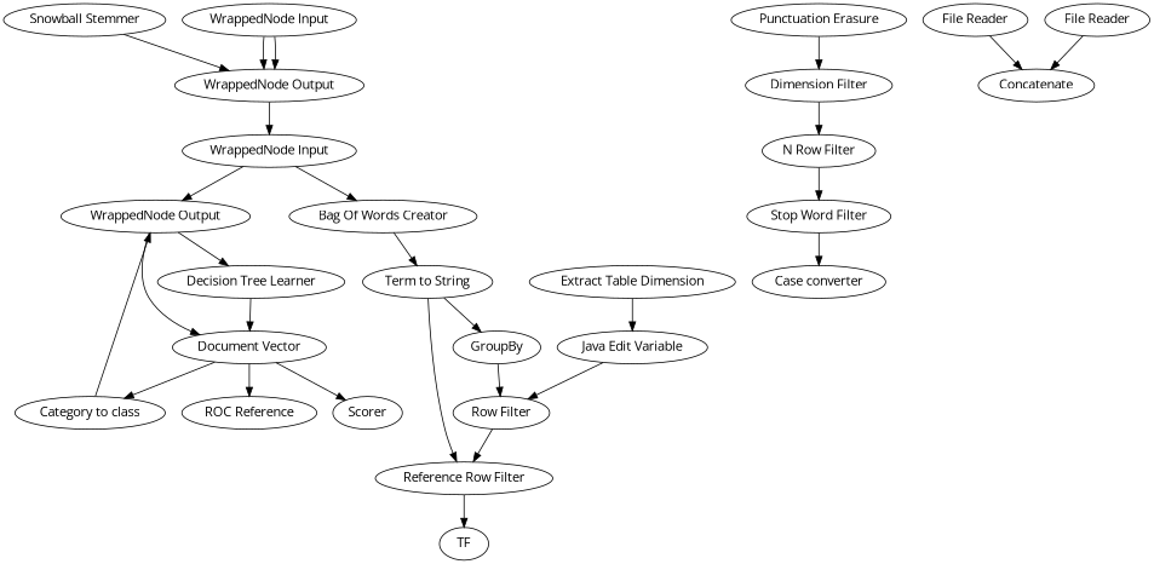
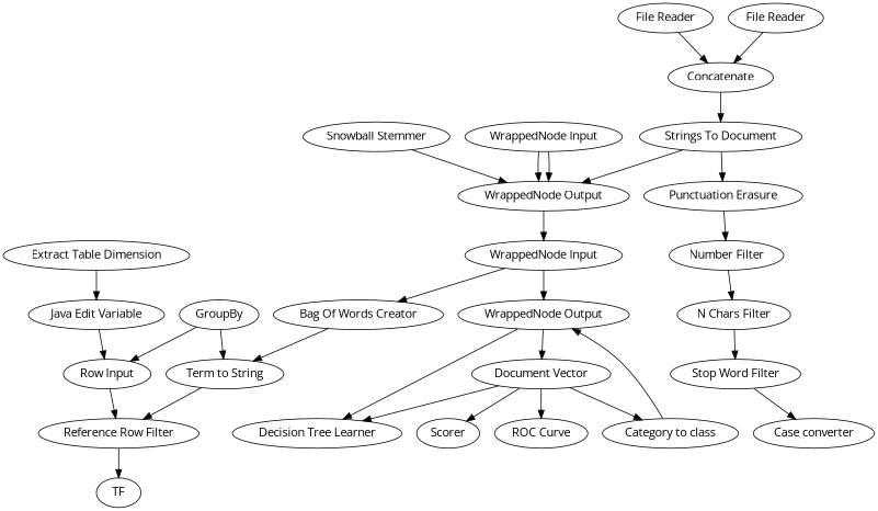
  digraph {
    fontname="Open Sans"
    rankdir=TB
    node [fontname="Open Sans"]
    edge [fontname="Open Sans"]
    n1 [label="WrappedNode Input"]
    n2 [label="WrappedNode Output"]
    n3 [label="Bag Of Words Creator"]
    n4 [label="Document Vector"]
    n5 [label="Decision Tree Learner"]
    n6 [label="Term to String"]
    n7 [label=Scorer]
-   n8 [label="ROC Reference"]
+   n8 [label="ROC Curve"]
    n9 [label="Category to class"]
    n10 [label="Punctuation Erasure"]
-   n11 [label="Dimension Filter"]
-   n12 [label="N Row Filter"]
+   n11 [label="Number Filter"]
+   n12 [label="N Chars Filter"]
    n13 [label="Stop Word Filter"]
    n14 [label="Case converter"]
    n15 [label="Snowball Stemmer"]
    n16 [label="WrappedNode Output"]
    n17 [label="File Reader"]
    n18 [label=Concatenate]
+   n19 [label="Strings To Document"]
    n20 [label="File Reader"]
    n21 [label="WrappedNode Input"]
    n22 [label="Extract Table Dimension"]
    n23 [label="Java Edit Variable"]
    n24 [label=GroupBy]
    n25 [label="Reference Row Filter"]
-   n26 [label="Row Filter"]
+   n26 [label="Row Input"]
    n27 [label=TF]
    n1 -> n2
    n1 -> n3
    n2 -> n4
    n2 -> n5
    n3 -> n6
    n4 -> n7
    n4 -> n8
    n4 -> n9
-   n5 -> n4
-   n6 -> n24
+   n4 -> n5
+   n24 -> n6
    n6 -> n25
    n9 -> n2
    n10 -> n11
    n11 -> n12
    n12 -> n13
    n13 -> n14
    n15 -> n16
    n16 -> n1
    n17 -> n18
+   n18 -> n19
+   n19 -> n10
+   n19 -> n16
    n20 -> n18
    n21 -> n16
    n21 -> n16
    n22 -> n23
    n23 -> n26
    n24 -> n26
    n25 -> n27
    n26 -> n25
  }
